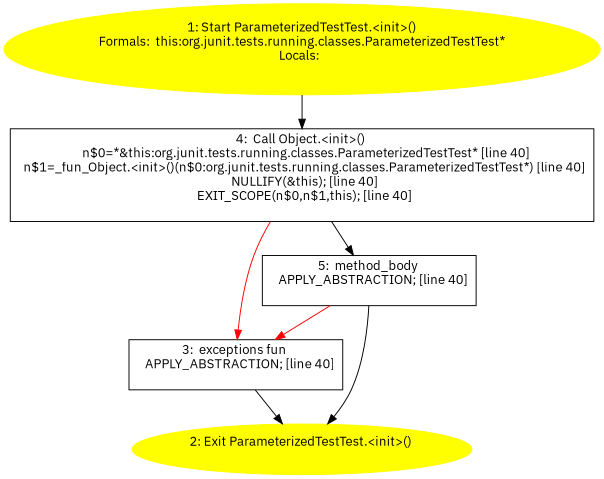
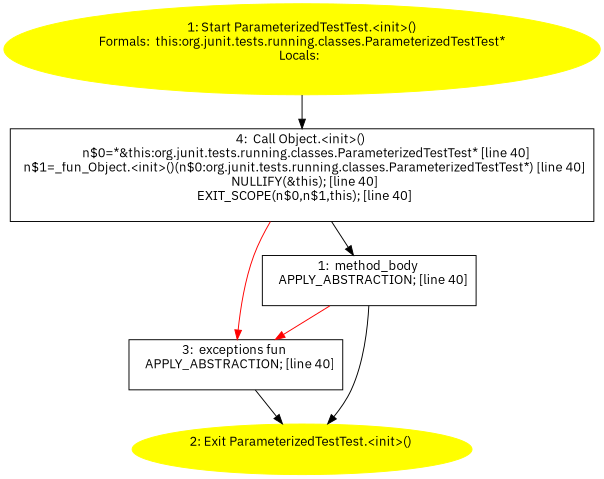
  digraph {
    fontname="IBM Plex Sans"
    node [fontname="IBM Plex Sans" shape=box]
    edge [fontname="IBM Plex Sans"]
    n1 [color=yellow label="1: Start ParameterizedTestTest.<init>()\nFormals:  this:org.junit.tests.running.classes.ParameterizedTestTest*\nLocals:  \n  " style=filled shape=""]
    n2 [label="4:  Call Object.<init>() \n   n$0=*&this:org.junit.tests.running.classes.ParameterizedTestTest* [line 40]\n  n$1=_fun_Object.<init>()(n$0:org.junit.tests.running.classes.ParameterizedTestTest*) [line 40]\n  NULLIFY(&this); [line 40]\n  EXIT_SCOPE(n$0,n$1,this); [line 40]\n "]
    n3 [label="3:  exceptions fun \n   APPLY_ABSTRACTION; [line 40]\n "]
-   n4 [label="5:  method_body \n   APPLY_ABSTRACTION; [line 40]\n "]
+   n4 [label="1:  method_body \n   APPLY_ABSTRACTION; [line 40]\n "]
    n5 [color=yellow label="2: Exit ParameterizedTestTest.<init>() \n  " style=filled shape=""]
    n1 -> n2
    n2 -> n3 [color=red]
    n2 -> n4
    n3 -> n5
    n4 -> n3 [color=red]
    n4 -> n5
  }
